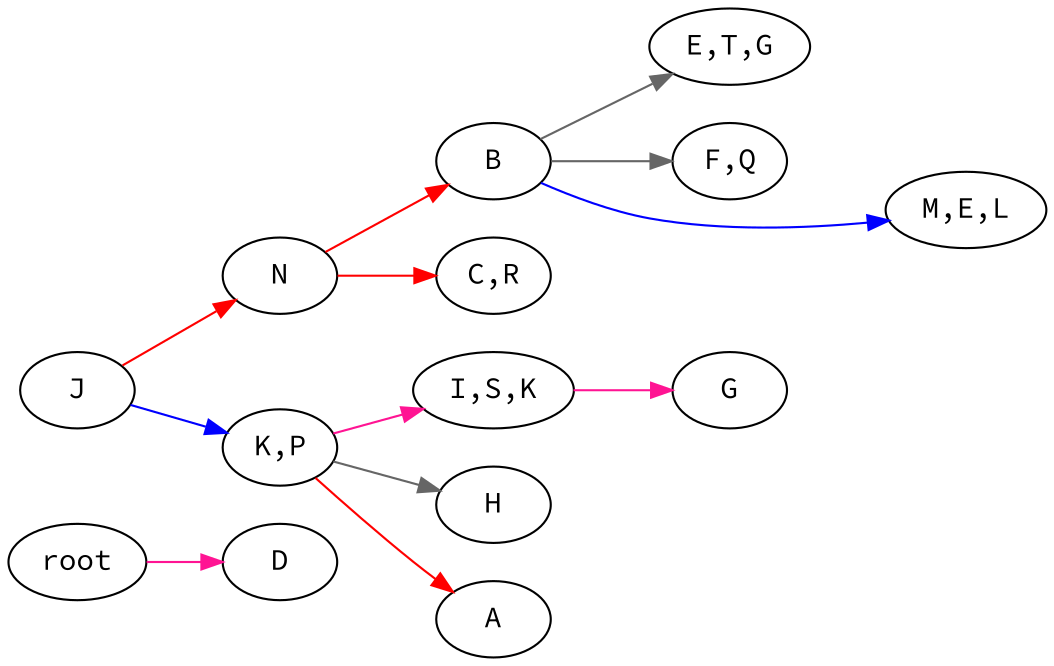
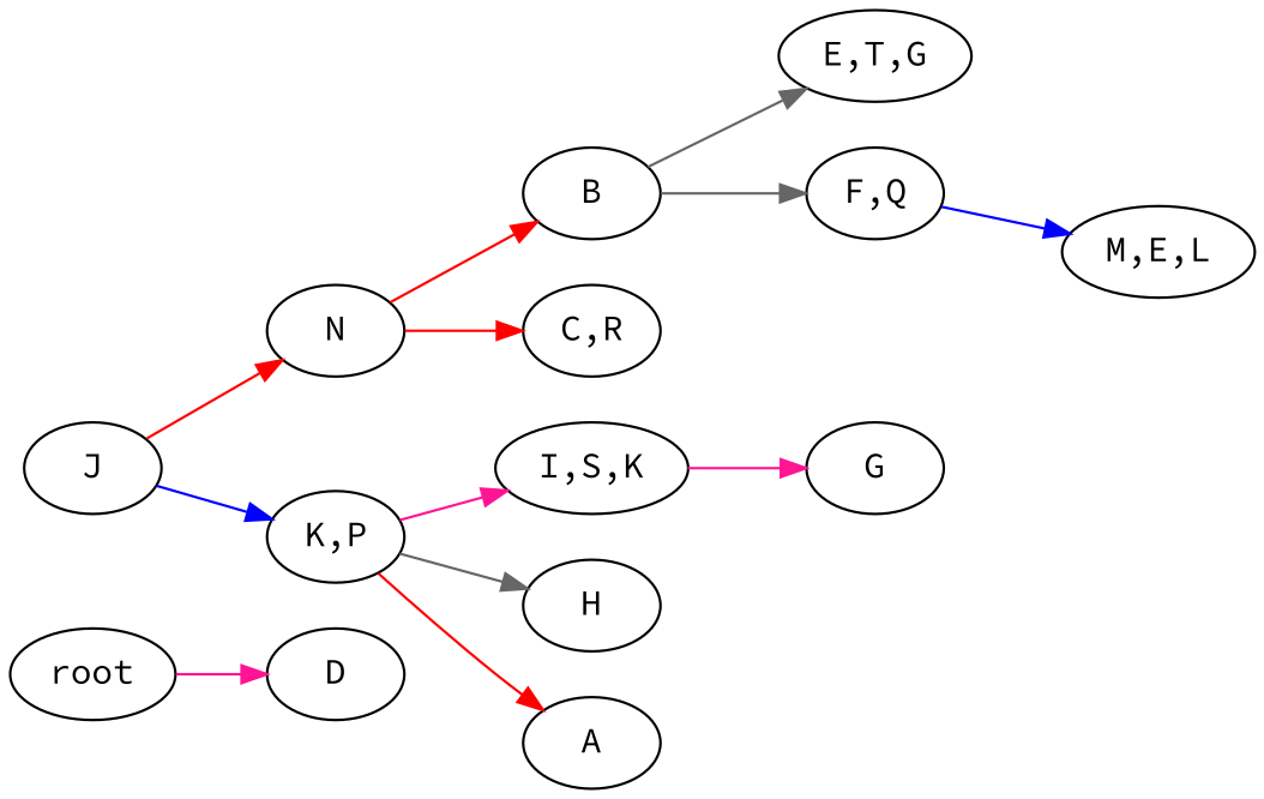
  strict digraph {
    fontname="Source Code Pro"
    rankdir=LR
    node [fontname="Source Code Pro"]
    edge [color=red fontname="Source Code Pro"]
    n1 [label=root]
    n2 [label=D]
    n3 [label=J]
    n4 [label=N]
    n5 [label="K,P"]
    n6 [label=B]
    n7 [label="C,R"]
    n8 [label="I,S,K"]
    n9 [label=H]
    n10 [label=A]
    n11 [label="E,T,G"]
    n12 [label="F,Q"]
    n13 [label="M,E,L"]
    n14 [label=G]
    n1 -> n2 [color=deeppink]
    n3 -> n4
    n3 -> n5 [color=blue]
    n4 -> n6
    n4 -> n7
    n5 -> n8 [color=deeppink]
    n5 -> n9 [color=gray40]
    n5 -> n10
    n6 -> n11 [color=gray40]
    n6 -> n12 [color=gray40]
-   n6 -> n13 [color=blue]
+   n12 -> n13 [color=blue]
    n8 -> n14 [color=deeppink]
  }
